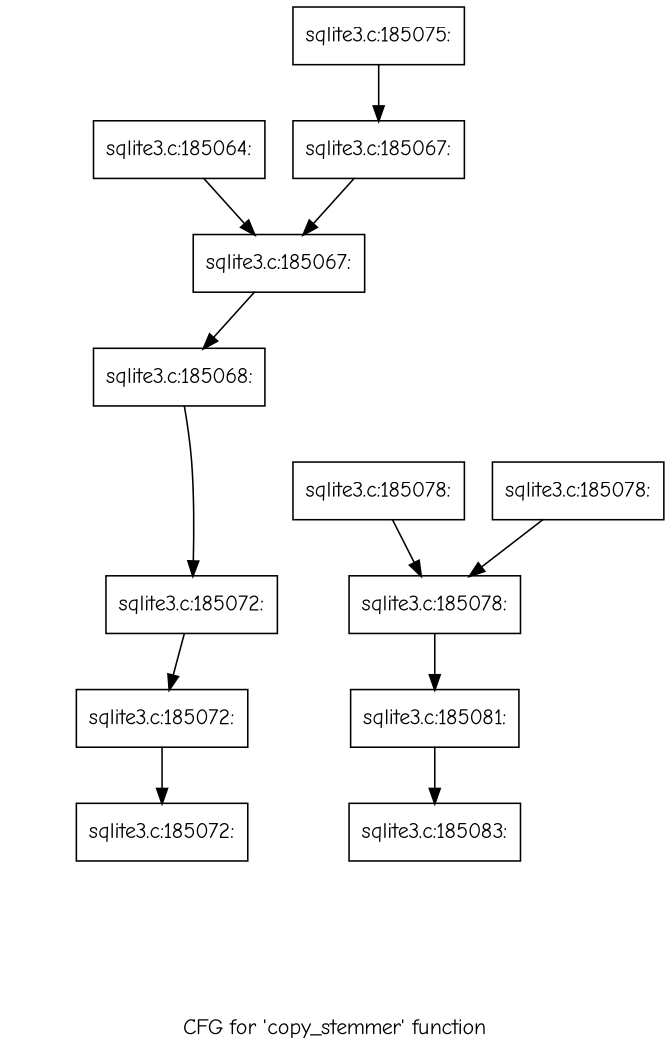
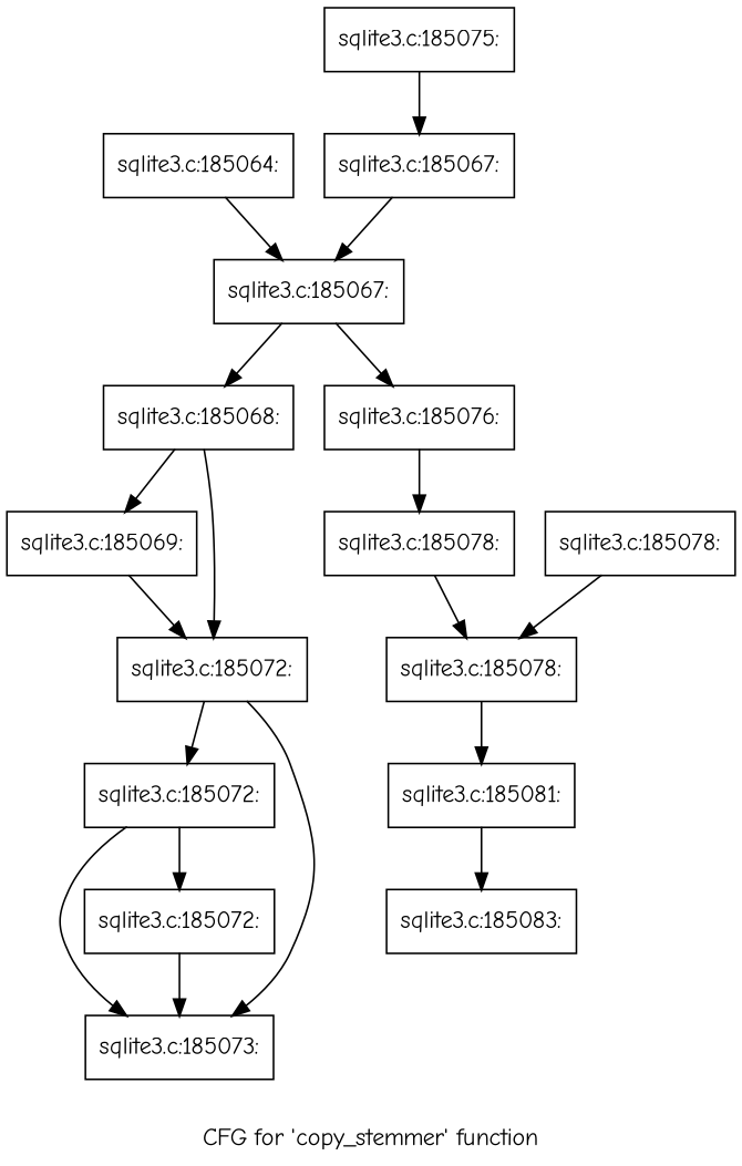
  digraph {
    fontname="Comic Neue"
    label="CFG for 'copy_stemmer' function"
    node [fontname="Comic Neue" shape=record]
    edge [fontname="Comic Neue"]
    n1 [label="{sqlite3.c:185064:}"]
    n2 [label="{sqlite3.c:185067:}"]
    n3 [label="{sqlite3.c:185068:}"]
+   n4 [label="{sqlite3.c:185076:}"]
+   n5 [label="{sqlite3.c:185069:}"]
    n6 [label="{sqlite3.c:185072:}"]
    n7 [label="{sqlite3.c:185078:}"]
    n8 [label="{sqlite3.c:185072:}"]
+   n9 [label="{sqlite3.c:185073:}"]
    n10 [label="{sqlite3.c:185078:}"]
    n11 [label="{sqlite3.c:185083:}"]
    n12 [label="{sqlite3.c:185072:}"]
    n13 [label="{sqlite3.c:185075:}"]
    n14 [label="{sqlite3.c:185067:}"]
    n15 [label="{sqlite3.c:185081:}"]
    n16 [label="{sqlite3.c:185078:}"]
    n1 -> n2
    n2 -> n3
+   n2 -> n4
+   n3 -> n5
    n3 -> n6
+   n4 -> n7
+   n5 -> n6
    n6 -> n8
+   n6 -> n9
    n7 -> n10
+   n8 -> n9
    n8 -> n12
    n10 -> n15
+   n12 -> n9
    n13 -> n14
    n14 -> n2
    n15 -> n11
    n16 -> n10
  }
